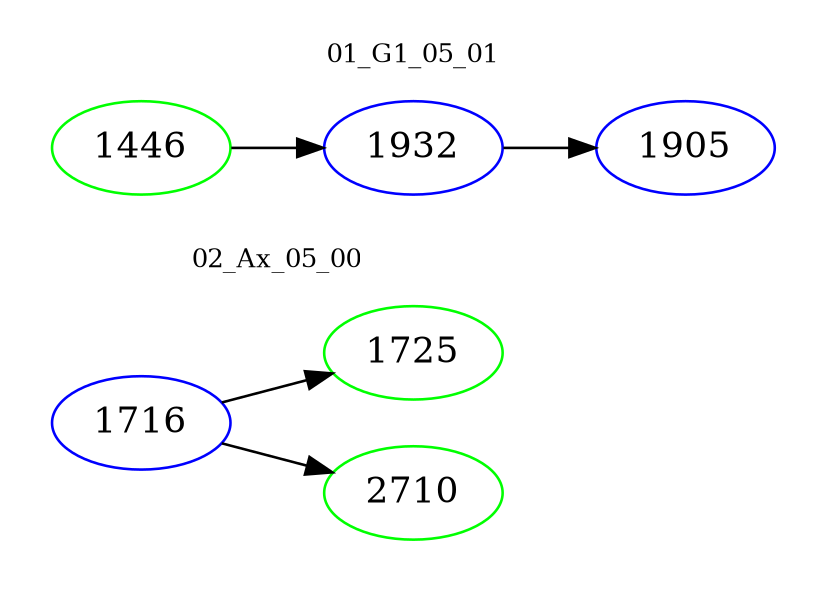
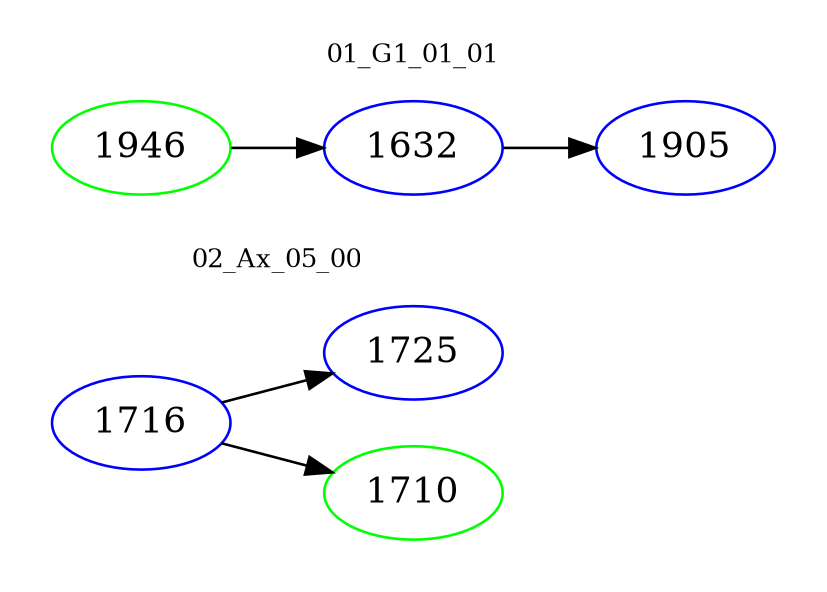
  digraph {
    rankdir=LR
    node [color=blue]
    edge [color=black]
-   n1 [color=green label=2710]
+   n1 [color=green label=1710]
    n2 [label=1716]
-   n3 [color=green label=1725]
-   n4 [color=green label=1446]
-   n5 [label=1932]
+   n3 [label=1725]
+   n4 [color=green label=1946]
+   n5 [label=1632]
    n6 [label=1905]
    subgraph cluster_1 {
      color=white
      fontsize=10
      label="02_Ax_05_00"
      n1
      n2
      n3
    }
    subgraph cluster_2 {
      color=white
      fontsize=10
-     label="01_G1_05_01"
+     label="01_G1_01_01"
      n4
      n5
      n6
    }
    n2 -> n1
    n2 -> n3
    n4 -> n5
    n5 -> n6
  }
